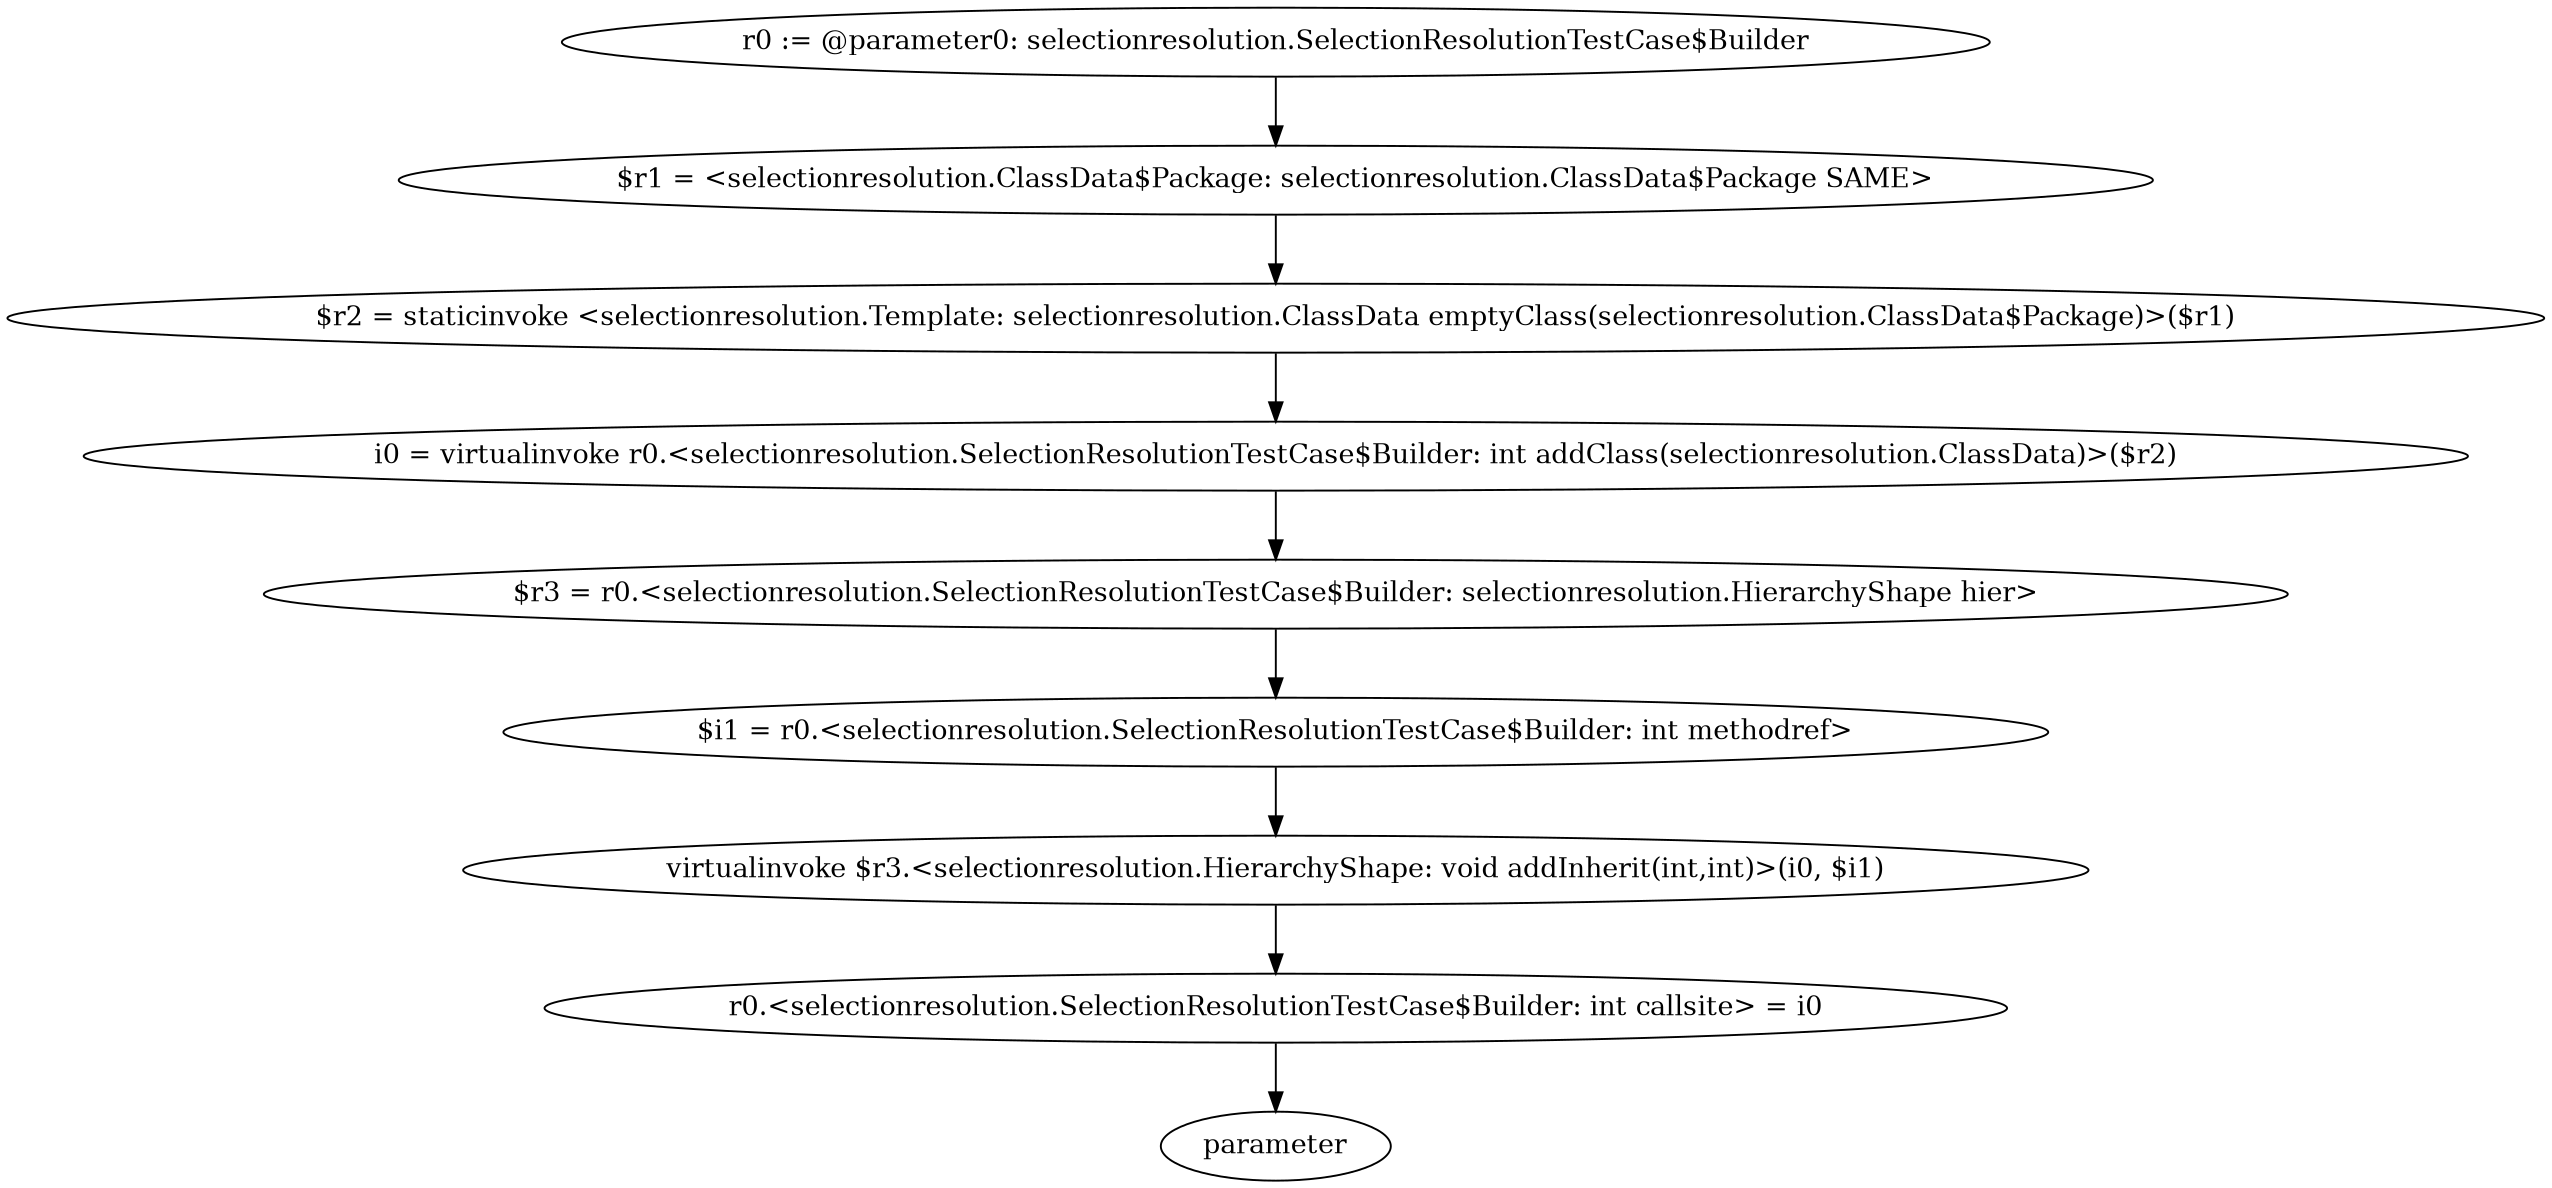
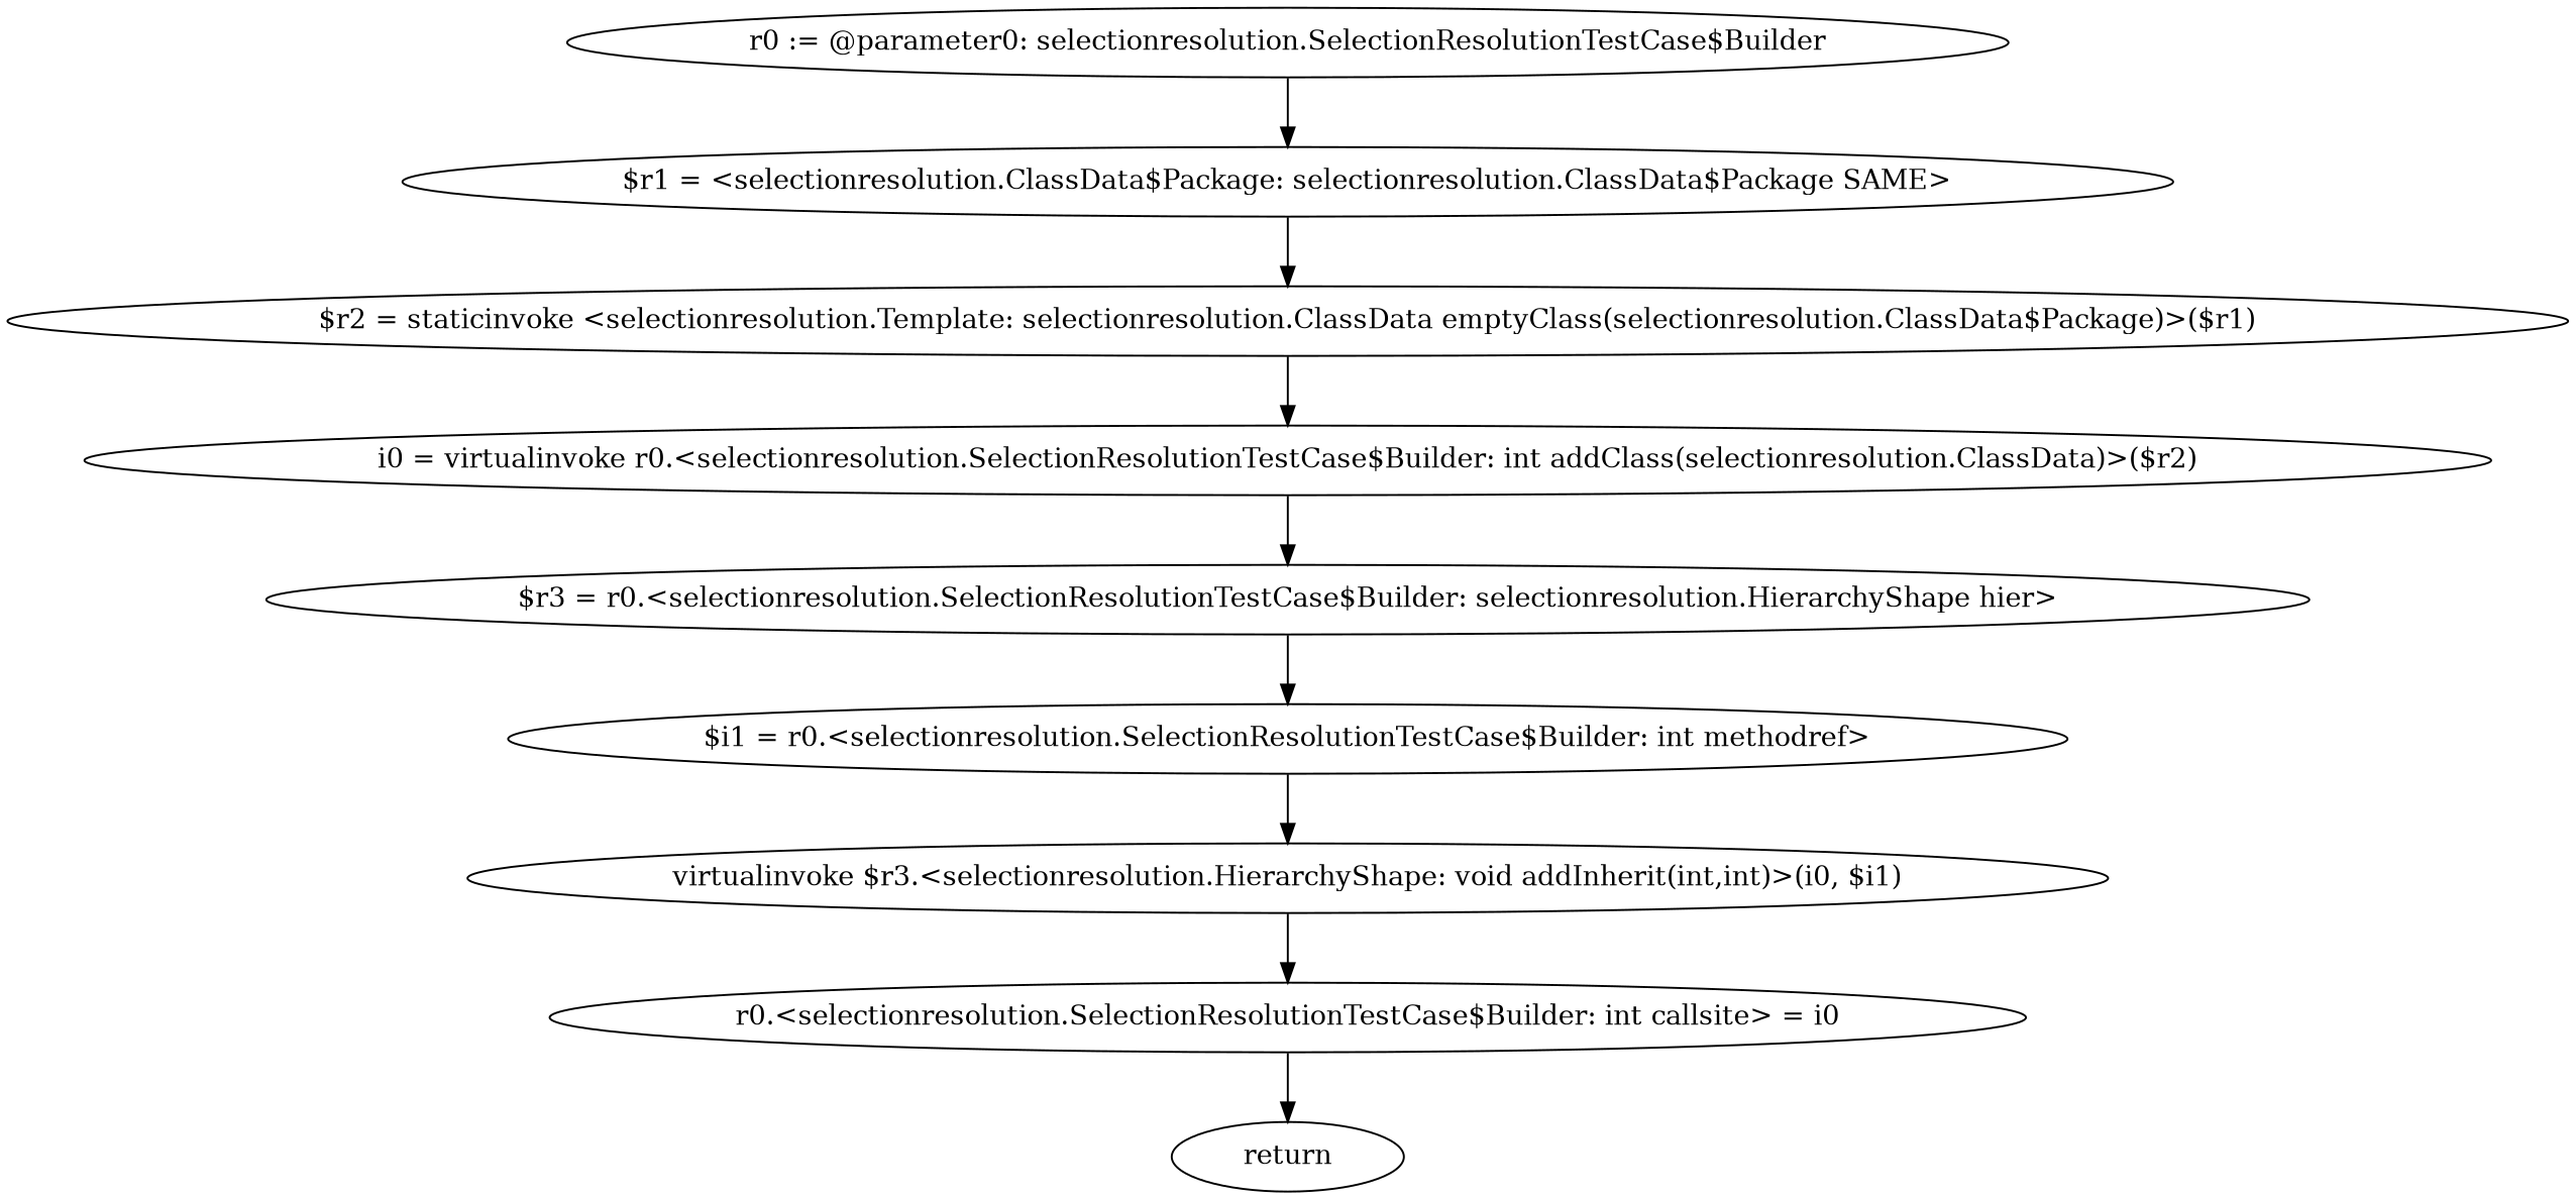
  digraph {
    "r0 := @parameter0: selectionresolution.SelectionResolutionTestCase$Builder"
    "$r1 = <selectionresolution.ClassData$Package: selectionresolution.ClassData$Package SAME>"
    "$r2 = staticinvoke <selectionresolution.Template: selectionresolution.ClassData emptyClass(selectionresolution.ClassData$Package)>($r1)"
    "i0 = virtualinvoke r0.<selectionresolution.SelectionResolutionTestCase$Builder: int addClass(selectionresolution.ClassData)>($r2)"
    "$r3 = r0.<selectionresolution.SelectionResolutionTestCase$Builder: selectionresolution.HierarchyShape hier>"
    "$i1 = r0.<selectionresolution.SelectionResolutionTestCase$Builder: int methodref>"
    "virtualinvoke $r3.<selectionresolution.HierarchyShape: void addInherit(int,int)>(i0, $i1)"
    "r0.<selectionresolution.SelectionResolutionTestCase$Builder: int callsite> = i0"
-   return [label=parameter]
+   return
    "r0 := @parameter0: selectionresolution.SelectionResolutionTestCase$Builder" -> "$r1 = <selectionresolution.ClassData$Package: selectionresolution.ClassData$Package SAME>"
    "$r1 = <selectionresolution.ClassData$Package: selectionresolution.ClassData$Package SAME>" -> "$r2 = staticinvoke <selectionresolution.Template: selectionresolution.ClassData emptyClass(selectionresolution.ClassData$Package)>($r1)"
    "$r2 = staticinvoke <selectionresolution.Template: selectionresolution.ClassData emptyClass(selectionresolution.ClassData$Package)>($r1)" -> "i0 = virtualinvoke r0.<selectionresolution.SelectionResolutionTestCase$Builder: int addClass(selectionresolution.ClassData)>($r2)"
    "i0 = virtualinvoke r0.<selectionresolution.SelectionResolutionTestCase$Builder: int addClass(selectionresolution.ClassData)>($r2)" -> "$r3 = r0.<selectionresolution.SelectionResolutionTestCase$Builder: selectionresolution.HierarchyShape hier>"
    "$r3 = r0.<selectionresolution.SelectionResolutionTestCase$Builder: selectionresolution.HierarchyShape hier>" -> "$i1 = r0.<selectionresolution.SelectionResolutionTestCase$Builder: int methodref>"
    "$i1 = r0.<selectionresolution.SelectionResolutionTestCase$Builder: int methodref>" -> "virtualinvoke $r3.<selectionresolution.HierarchyShape: void addInherit(int,int)>(i0, $i1)"
    "virtualinvoke $r3.<selectionresolution.HierarchyShape: void addInherit(int,int)>(i0, $i1)" -> "r0.<selectionresolution.SelectionResolutionTestCase$Builder: int callsite> = i0"
    "r0.<selectionresolution.SelectionResolutionTestCase$Builder: int callsite> = i0" -> return
  }
